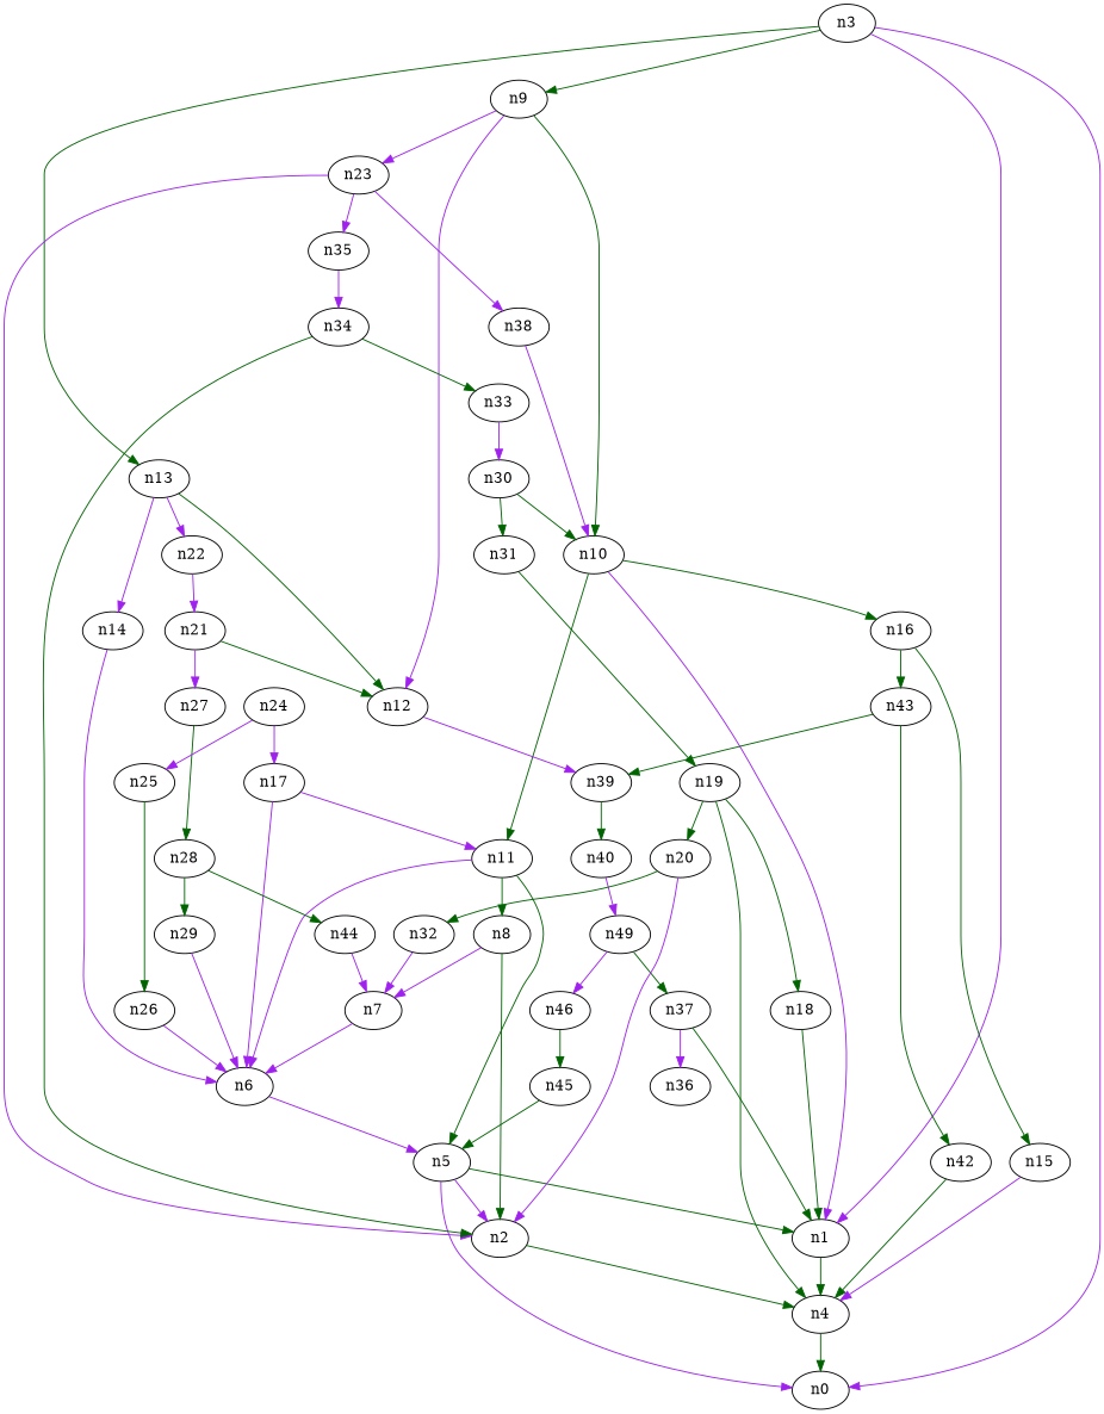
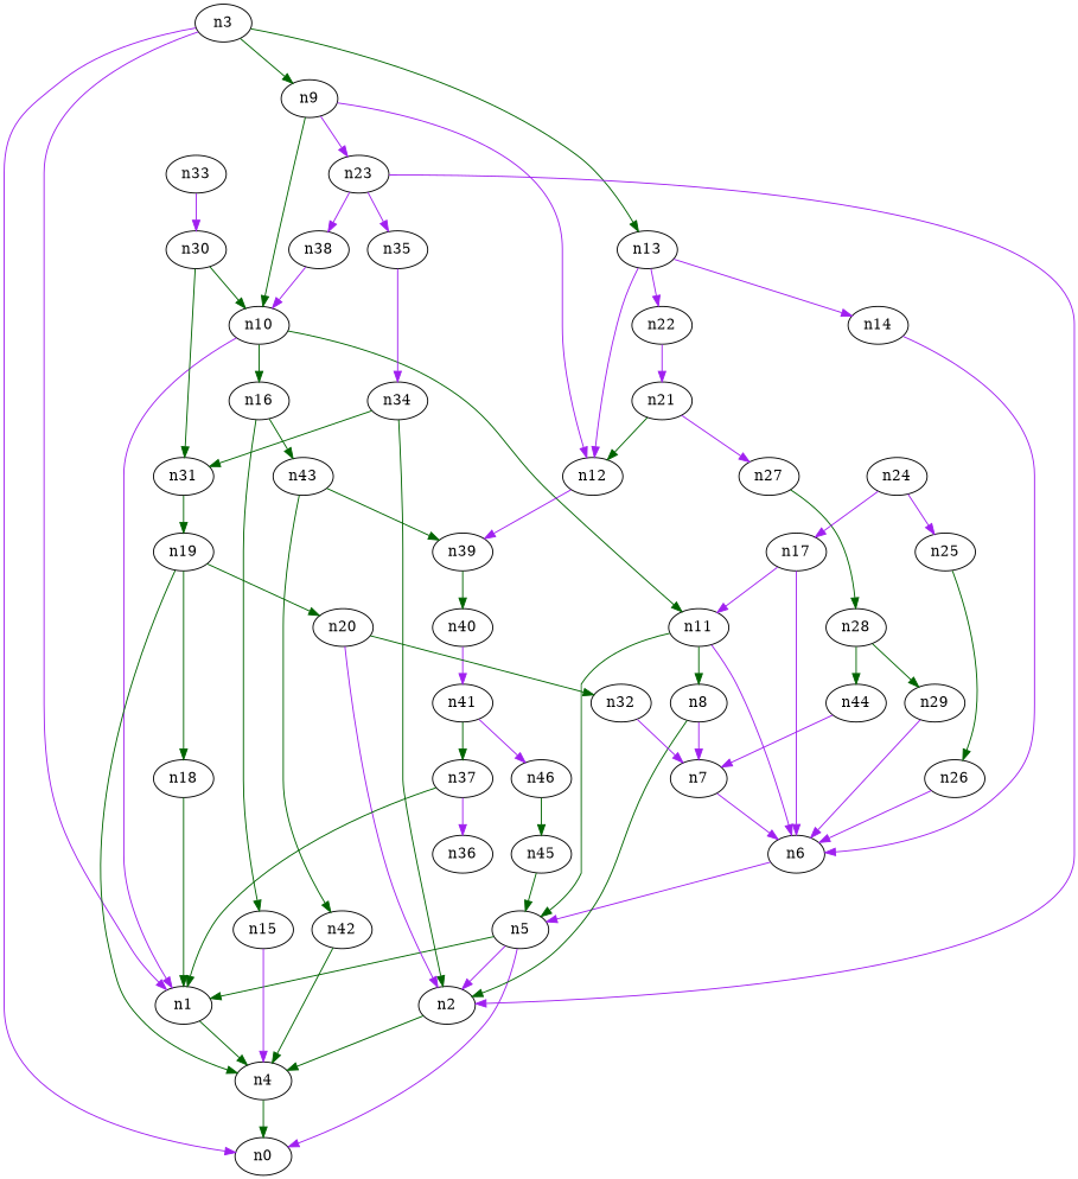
  digraph {
    edge [color=darkgreen]
    n1
    n4
    n0
    n2
    n3
    n9
    n13
    n10
    n12
    n23
    n14
    n22
    n11
    n16
    n39
    n35
    n38
    n6
    n21
    n5
    n7
    n8
    n15
    n43
    n40
    n34
    n42
-   n41 [label=n49]
+   n41
    n27
    n17
    n18
    n19
    n20
    n32
    n28
    n29
    n44
    n33
    n24
    n25
    n26
    n30
    n31
    n37
    n36
    n46
    n45
    n1 -> n4
    n4 -> n0
    n2 -> n4
    n3 -> n1 [color=purple]
    n3 -> n0 [color=purple]
    n3 -> n9
    n3 -> n13
    n9 -> n10
    n9 -> n12 [color=purple]
    n9 -> n23 [color=purple]
-   n13 -> n12
+   n13 -> n12 [color=purple]
    n13 -> n14 [color=purple]
    n13 -> n22 [color=purple]
    n10 -> n1 [color=purple]
    n10 -> n11
    n10 -> n16
    n12 -> n39 [color=purple]
    n23 -> n2 [color=purple]
    n23 -> n35 [color=purple]
    n23 -> n38 [color=purple]
    n14 -> n6 [color=purple]
    n22 -> n21 [color=purple]
    n11 -> n6 [color=purple]
    n11 -> n5
    n11 -> n8
    n16 -> n15
    n16 -> n43
    n39 -> n40
    n35 -> n34 [color=purple]
    n38 -> n10 [color=purple]
    n6 -> n5 [color=purple]
    n21 -> n12
    n21 -> n27 [color=purple]
    n5 -> n1
    n5 -> n0 [color=purple]
    n5 -> n2 [color=purple]
    n7 -> n6 [color=purple]
    n8 -> n2
    n8 -> n7 [color=purple]
    n15 -> n4 [color=purple]
    n43 -> n39
    n43 -> n42
    n40 -> n41 [color=purple]
    n34 -> n2
-   n34 -> n33
+   n34 -> n31
    n42 -> n4
    n41 -> n37
    n41 -> n46 [color=purple]
    n27 -> n28
    n17 -> n11 [color=purple]
    n17 -> n6 [color=purple]
    n18 -> n1
    n19 -> n4
    n19 -> n18
    n19 -> n20
    n20 -> n2 [color=purple]
    n20 -> n32
    n32 -> n7 [color=purple]
    n28 -> n29
    n28 -> n44
    n29 -> n6 [color=purple]
    n44 -> n7 [color=purple]
    n33 -> n30 [color=purple]
    n24 -> n17 [color=purple]
    n24 -> n25 [color=purple]
    n25 -> n26
    n26 -> n6 [color=purple]
    n30 -> n10
    n30 -> n31
    n31 -> n19
    n37 -> n1
    n37 -> n36 [color=purple]
    n46 -> n45
    n45 -> n5
  }
